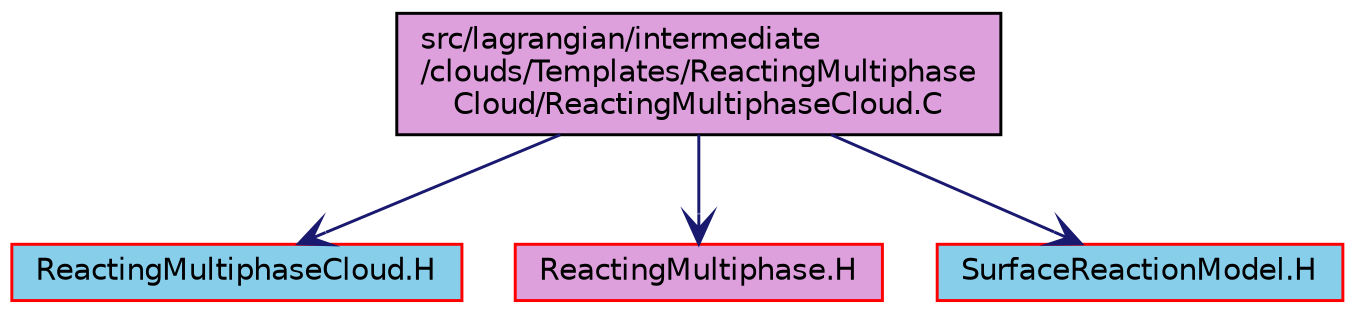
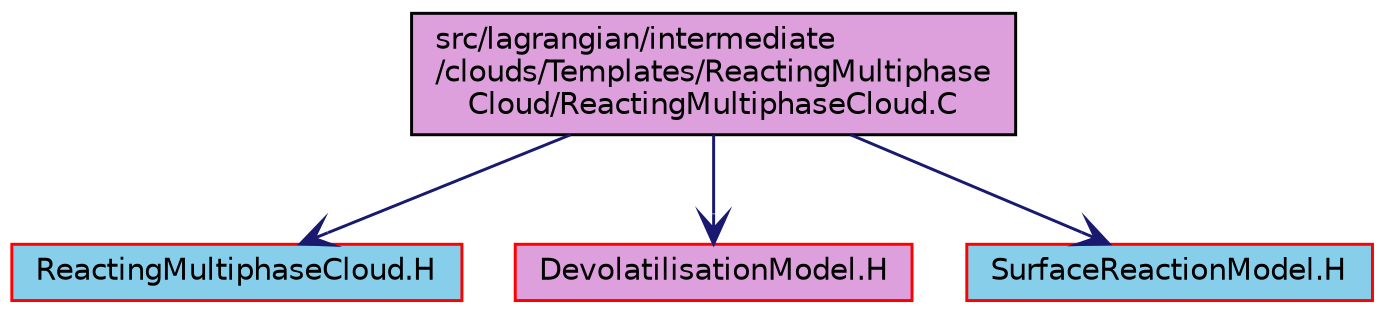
  digraph {
    node [color=red fillcolor=plum fontname=Helvetica fontsize=10 shape=record style=filled]
    edge [color=midnightblue fontname=Helvetica fontsize=10 labelfontname=Helvetica labelfontsize=10 style=solid arrowhead=vee]
    n1 [color=black fontcolor=black height=0.2 label="src/lagrangian/intermediate\l/clouds/Templates/ReactingMultiphase\lCloud/ReactingMultiphaseCloud.C" width=0.4]
    n2 [height=0.2 label="ReactingMultiphaseCloud.H" width=0.4 fillcolor=skyblue]
-   n3 [height=0.2 label="ReactingMultiphase.H" width=0.4]
+   n3 [height=0.2 label="DevolatilisationModel.H" width=0.4]
    n4 [height=0.2 label="SurfaceReactionModel.H" width=0.4 fillcolor=skyblue]
    n1 -> n2
    n1 -> n3
    n1 -> n4
  }
